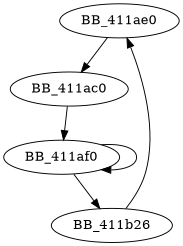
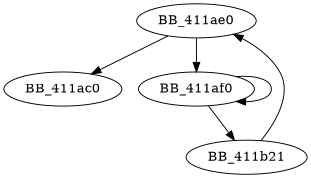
  digraph {
    BB_411ae0
    BB_411ac0
    BB_411af0
-   BB_411b21 [label=BB_411b26]
+   BB_411b21
    BB_411ae0 -> BB_411ac0
-   BB_411ac0 -> BB_411af0
+   BB_411ae0 -> BB_411af0
    BB_411af0 -> BB_411af0
    BB_411af0 -> BB_411b21
    BB_411b21 -> BB_411ae0
  }
